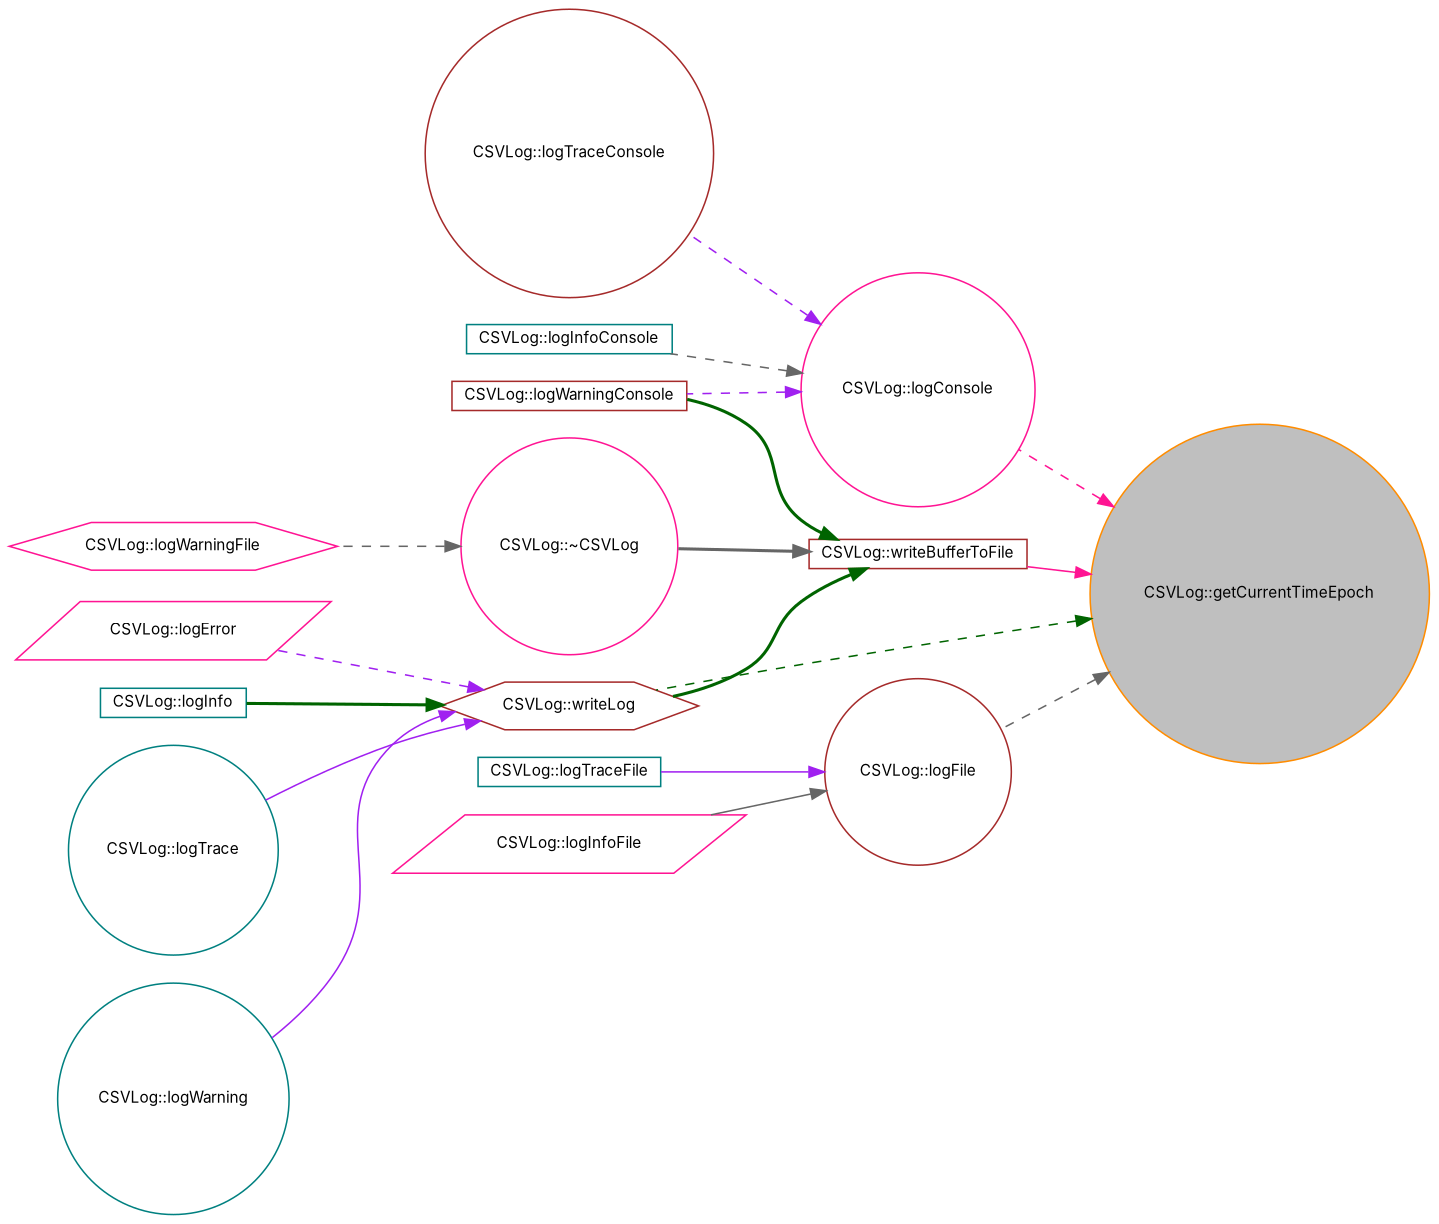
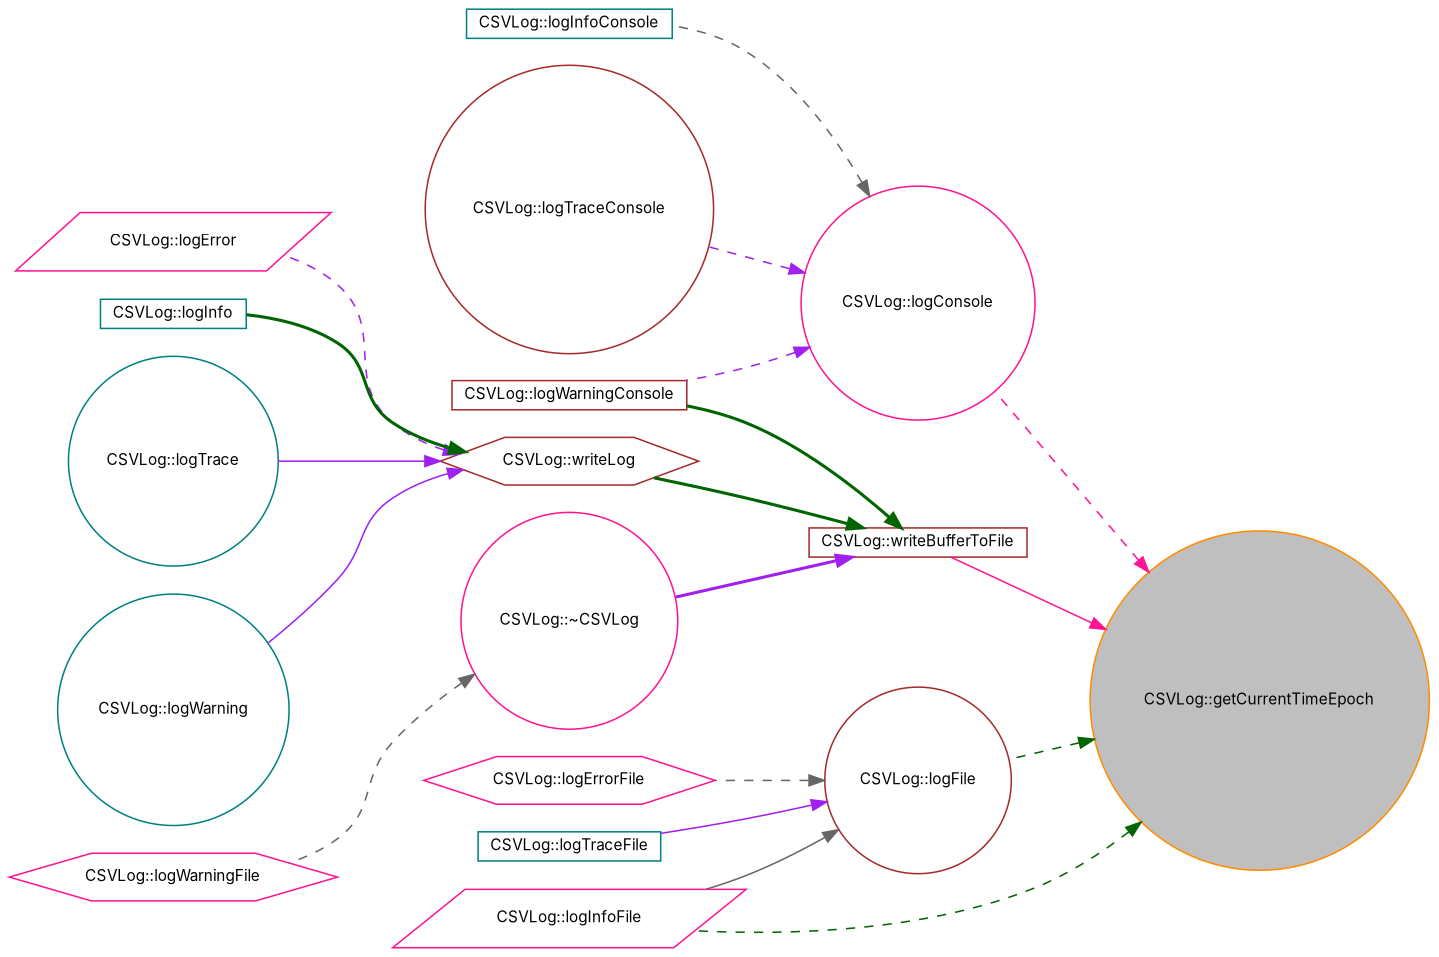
  digraph {
    fontname=Inter
    rankdir=RL
    node [color=deeppink fillcolor=white fontname=Inter fontsize=10 shape=circle style=filled]
    edge [color=purple dir=back fontname=Inter fontsize=10 labelfontname=Helvetica labelfontsize=10 style=dashed]
    n1 [color=darkorange fillcolor=grey75 fontcolor=black height=0.2 label="CSVLog::getCurrentTimeEpoch" width=0.4]
    n2 [height=0.2 label="CSVLog::logConsole" width=0.4]
    n3 [color=brown height=0.2 label="CSVLog::logFile" width=0.4]
    n4 [color=brown height=0.2 label="CSVLog::writeBufferToFile" shape=box width=0.4]
    n5 [color=brown height=0.2 label="CSVLog::writeLog" shape=hexagon width=0.4]
    n6 [color=teal height=0.2 label="CSVLog::logInfoConsole" shape=box width=0.4]
    n7 [color=brown height=0.2 label="CSVLog::logTraceConsole" width=0.4]
    n8 [color=brown height=0.2 label="CSVLog::logWarningConsole" shape=box width=0.4]
+   n9 [height=0.2 label="CSVLog::logErrorFile" shape=hexagon width=0.4]
    n10 [height=0.2 label="CSVLog::logInfoFile" shape=parallelogram width=0.4]
    n11 [color=teal height=0.2 label="CSVLog::logTraceFile" shape=box width=0.4]
    n12 [height=0.2 label="CSVLog::~CSVLog" width=0.4]
    n13 [height=0.2 label="CSVLog::logError" shape=parallelogram width=0.4]
    n14 [color=teal height=0.2 label="CSVLog::logInfo" shape=box width=0.4]
    n15 [color=teal height=0.2 label="CSVLog::logTrace" width=0.4]
    n16 [color=teal height=0.2 label="CSVLog::logWarning" width=0.4]
    n17 [height=0.2 label="CSVLog::logWarningFile" shape=hexagon width=0.4]
    n1 -> n2 [color=deeppink]
-   n1 -> n3 [color=gray40]
+   n1 -> n3 [color=darkgreen]
    n1 -> n4 [color=deeppink style=solid]
-   n1 -> n5 [color=darkgreen]
+   n1 -> n10 [color=darkgreen]
    n2 -> n6 [color=gray40]
    n2 -> n7
    n2 -> n8
+   n3 -> n9 [color=gray40]
    n3 -> n10 [color=gray40 style=solid]
    n3 -> n11 [style=solid]
    n4 -> n5 [color=darkgreen style=bold]
    n4 -> n8 [color=darkgreen style=bold]
-   n4 -> n12 [color=gray40 style=bold]
+   n4 -> n12 [style=bold]
    n5 -> n13
    n5 -> n14 [color=darkgreen style=bold]
    n5 -> n15 [style=solid]
    n5 -> n16 [style=solid]
    n12 -> n17 [color=gray40]
  }
